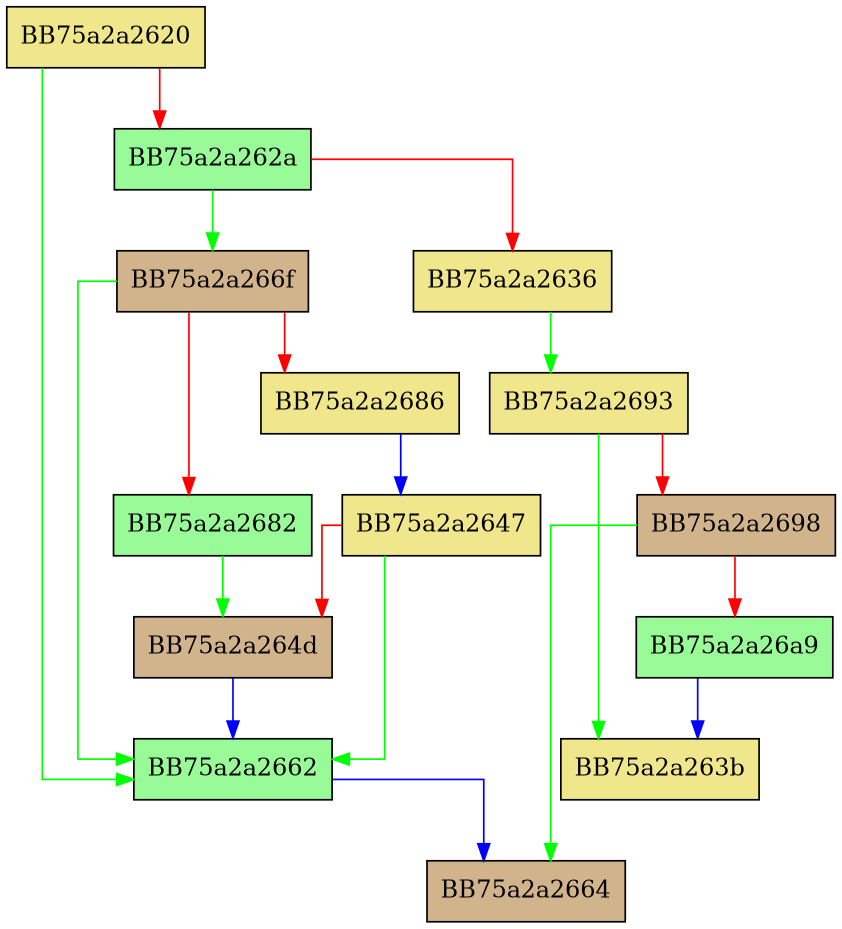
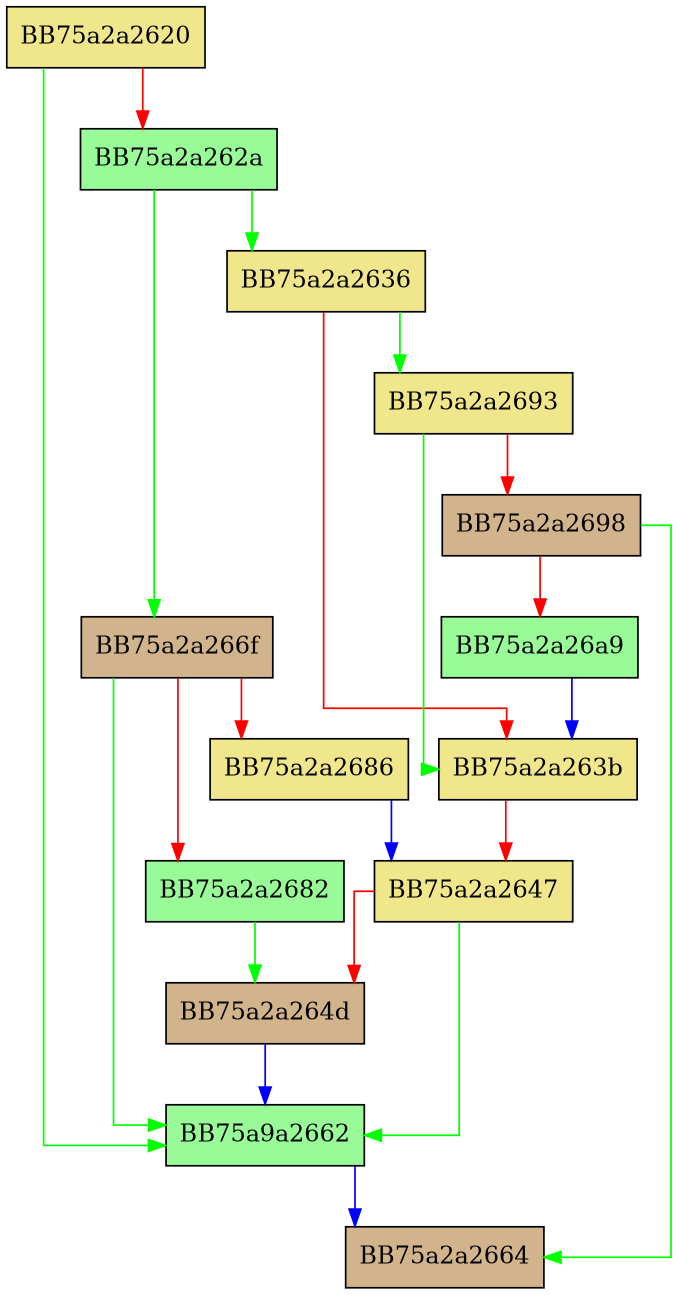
  digraph {
    splines=ortho
    node [fillcolor=khaki shape=box style=filled]
    edge [color=red]
    BB75a2a2664 [fillcolor=tan]
-   BB75a2a2662 [fillcolor=palegreen]
+   BB75a2a2662 [fillcolor=palegreen label=BB75a9a2662]
    BB75a2a2620
    BB75a2a262a [fillcolor=palegreen]
    BB75a2a266f [fillcolor=tan]
    BB75a2a2636
    BB75a2a2682 [fillcolor=palegreen]
    BB75a2a2686
    BB75a2a2693
    BB75a2a263b
    BB75a2a264d [fillcolor=tan]
    BB75a2a2698 [fillcolor=tan]
    BB75a2a2647
    BB75a2a26a9 [fillcolor=palegreen]
    BB75a2a2662 -> BB75a2a2664 [color=blue]
    BB75a2a2620 -> BB75a2a2662 [color=green]
    BB75a2a2620 -> BB75a2a262a
    BB75a2a262a -> BB75a2a266f [color=green]
-   BB75a2a262a -> BB75a2a2636
+   BB75a2a262a -> BB75a2a2636 [color=green]
    BB75a2a266f -> BB75a2a2662 [color=green]
    BB75a2a266f -> BB75a2a2682
    BB75a2a266f -> BB75a2a2686
    BB75a2a2636 -> BB75a2a2693 [color=green]
+   BB75a2a2636 -> BB75a2a263b
    BB75a2a2682 -> BB75a2a264d [color=green]
    BB75a2a2686 -> BB75a2a2647 [color=blue]
    BB75a2a2693 -> BB75a2a263b [color=green]
    BB75a2a2693 -> BB75a2a2698
+   BB75a2a263b -> BB75a2a2647
    BB75a2a264d -> BB75a2a2662 [color=blue]
    BB75a2a2698 -> BB75a2a2664 [color=green]
    BB75a2a2698 -> BB75a2a26a9
    BB75a2a2647 -> BB75a2a2662 [color=green]
    BB75a2a2647 -> BB75a2a264d
    BB75a2a26a9 -> BB75a2a263b [color=blue]
  }
